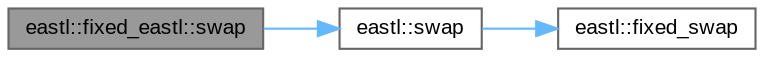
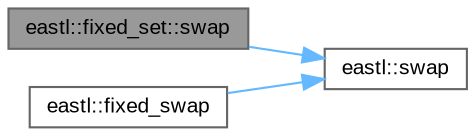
  digraph {
    fontname="Liberation Sans"
    rankdir=LR
    node [color=grey40 fillcolor=white fontname="Liberation Sans" fontsize=10 shape=box style=filled]
    edge [color=steelblue1 fontname="Liberation Sans" fontsize=10 labelfontname=Helvetica labelfontsize=10 style=solid]
-   n1 [color=gray40 fillcolor=grey60 fontcolor=black height=0.2 label="eastl::fixed_eastl::swap" width=0.4]
+   n1 [color=gray40 fillcolor=grey60 fontcolor=black height=0.2 label="eastl::fixed_set::swap" width=0.4]
    n2 [height=0.2 label="eastl::swap" width=0.4]
    n3 [height=0.2 label="eastl::fixed_swap" width=0.4]
    n1 -> n2
-   n2 -> n3
+   n3 -> n2
  }
